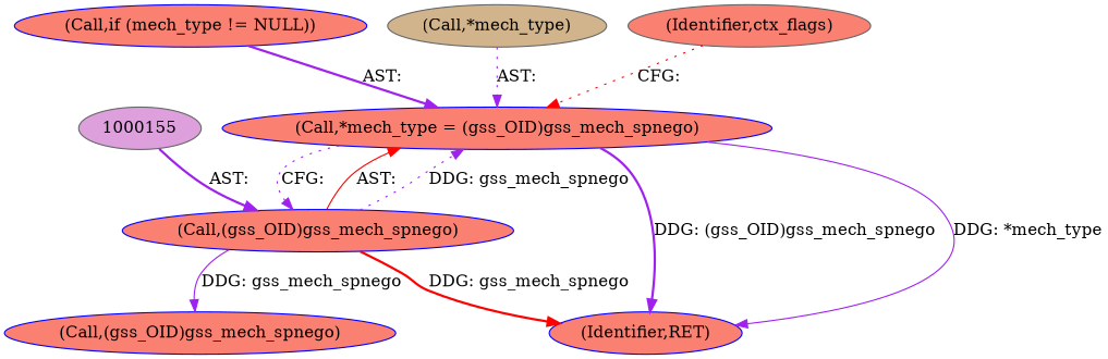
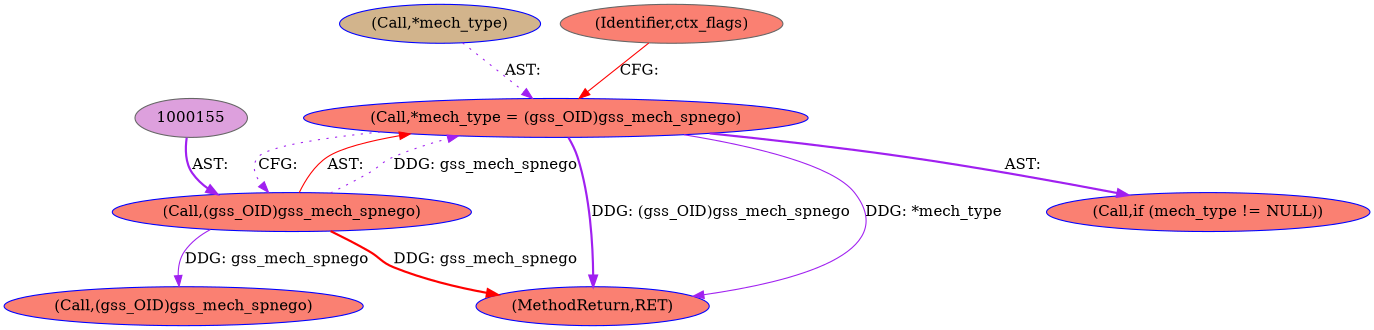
  digraph {
    node [color=blue fillcolor=salmon style=filled]
    edge [color=purple style=bold]
    n1 [label="(Call,*mech_type = (gss_OID)gss_mech_spnego)"]
    n2 [label="(Call,(gss_OID)gss_mech_spnego)"]
-   n3 [label="(Identifier,RET)"]
+   n3 [label="(MethodReturn,RET)"]
    n4 [label="(Call,if (mech_type != NULL))"]
    n5 [label="(Call,(gss_OID)gss_mech_spnego)"]
-   n6 [color=gray40 fillcolor=tan label="(Call,*mech_type)"]
+   n6 [fillcolor=tan label="(Call,*mech_type)"]
    n7 [color=gray40 label="(Identifier,ctx_flags)"]
    1000155 [color=gray40 fillcolor=plum]
    n1 -> n2 [label="CFG: " style=dotted]
    n1 -> n3 [label="DDG: (gss_OID)gss_mech_spnego"]
    n1 -> n3 [label="DDG: *mech_type" style=solid]
-   n4 -> n1 [label="AST: "]
+   n1 -> n4 [label="AST: "]
    n2 -> n1 [color=red label="AST: " style=solid]
    n2 -> n1 [label="DDG: gss_mech_spnego" style=dotted]
    n2 -> n3 [color=red label="DDG: gss_mech_spnego"]
    n2 -> n5 [label="DDG: gss_mech_spnego" style=solid]
    n6 -> n1 [label="AST: " style=dotted]
-   n7 -> n1 [color=red label="CFG: " style=dotted]
+   n7 -> n1 [color=red label="CFG: " style=solid]
    1000155 -> n2 [label="AST: "]
  }
